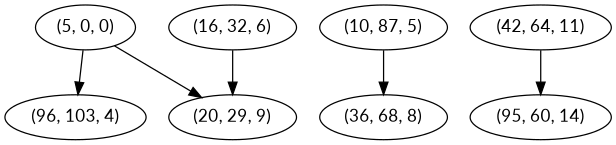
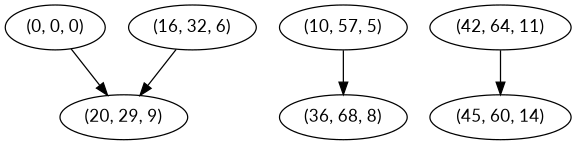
  digraph {
    fontname=Lato
    node [fontname=Lato]
    edge [fontname=Lato]
-   "(0, 0, 0)" [label="(5, 0, 0)"]
-   "(96, 103, 4)"
+   "(0, 0, 0)"
    "(20, 29, 9)"
-   "(10, 87, 5)"
+   "(10, 87, 5)" [label="(10, 57, 5)"]
    "(36, 68, 8)"
    "(16, 32, 6)"
    "(42, 64, 11)"
-   "(45, 60, 14)" [label="(95, 60, 14)"]
-   "(0, 0, 0)" -> "(96, 103, 4)"
+   "(45, 60, 14)"
    "(0, 0, 0)" -> "(20, 29, 9)"
    "(10, 87, 5)" -> "(36, 68, 8)"
    "(16, 32, 6)" -> "(20, 29, 9)"
    "(42, 64, 11)" -> "(45, 60, 14)"
  }
